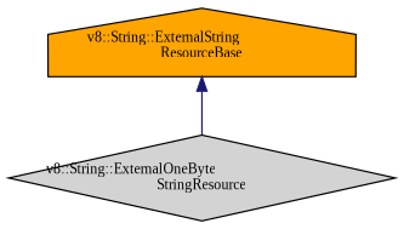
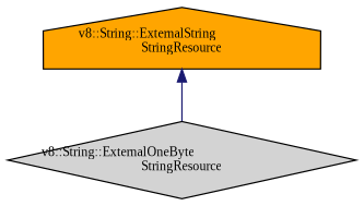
  digraph {
    fontname="Liberation Serif"
    node [color=black fontname="Liberation Serif" fontsize=10 style=filled]
    n1 [fillcolor=lightgrey fontcolor=black height=0.2 label="v8::String::ExternalOneByte\lStringResource" shape=diamond width=0.4]
-   n2 [fillcolor=orange height=0.2 label="v8::String::ExternalString\lResourceBase" shape=house width=0.4]
+   n2 [fillcolor=orange height=0.2 label="v8::String::ExternalString\lStringResource" shape=house width=0.4]
    n2 -> n1 [color=midnightblue dir=back fontname="Liberation Serif" fontsize=10 labelfontname=Helvetica labelfontsize=10 style=solid]
  }
